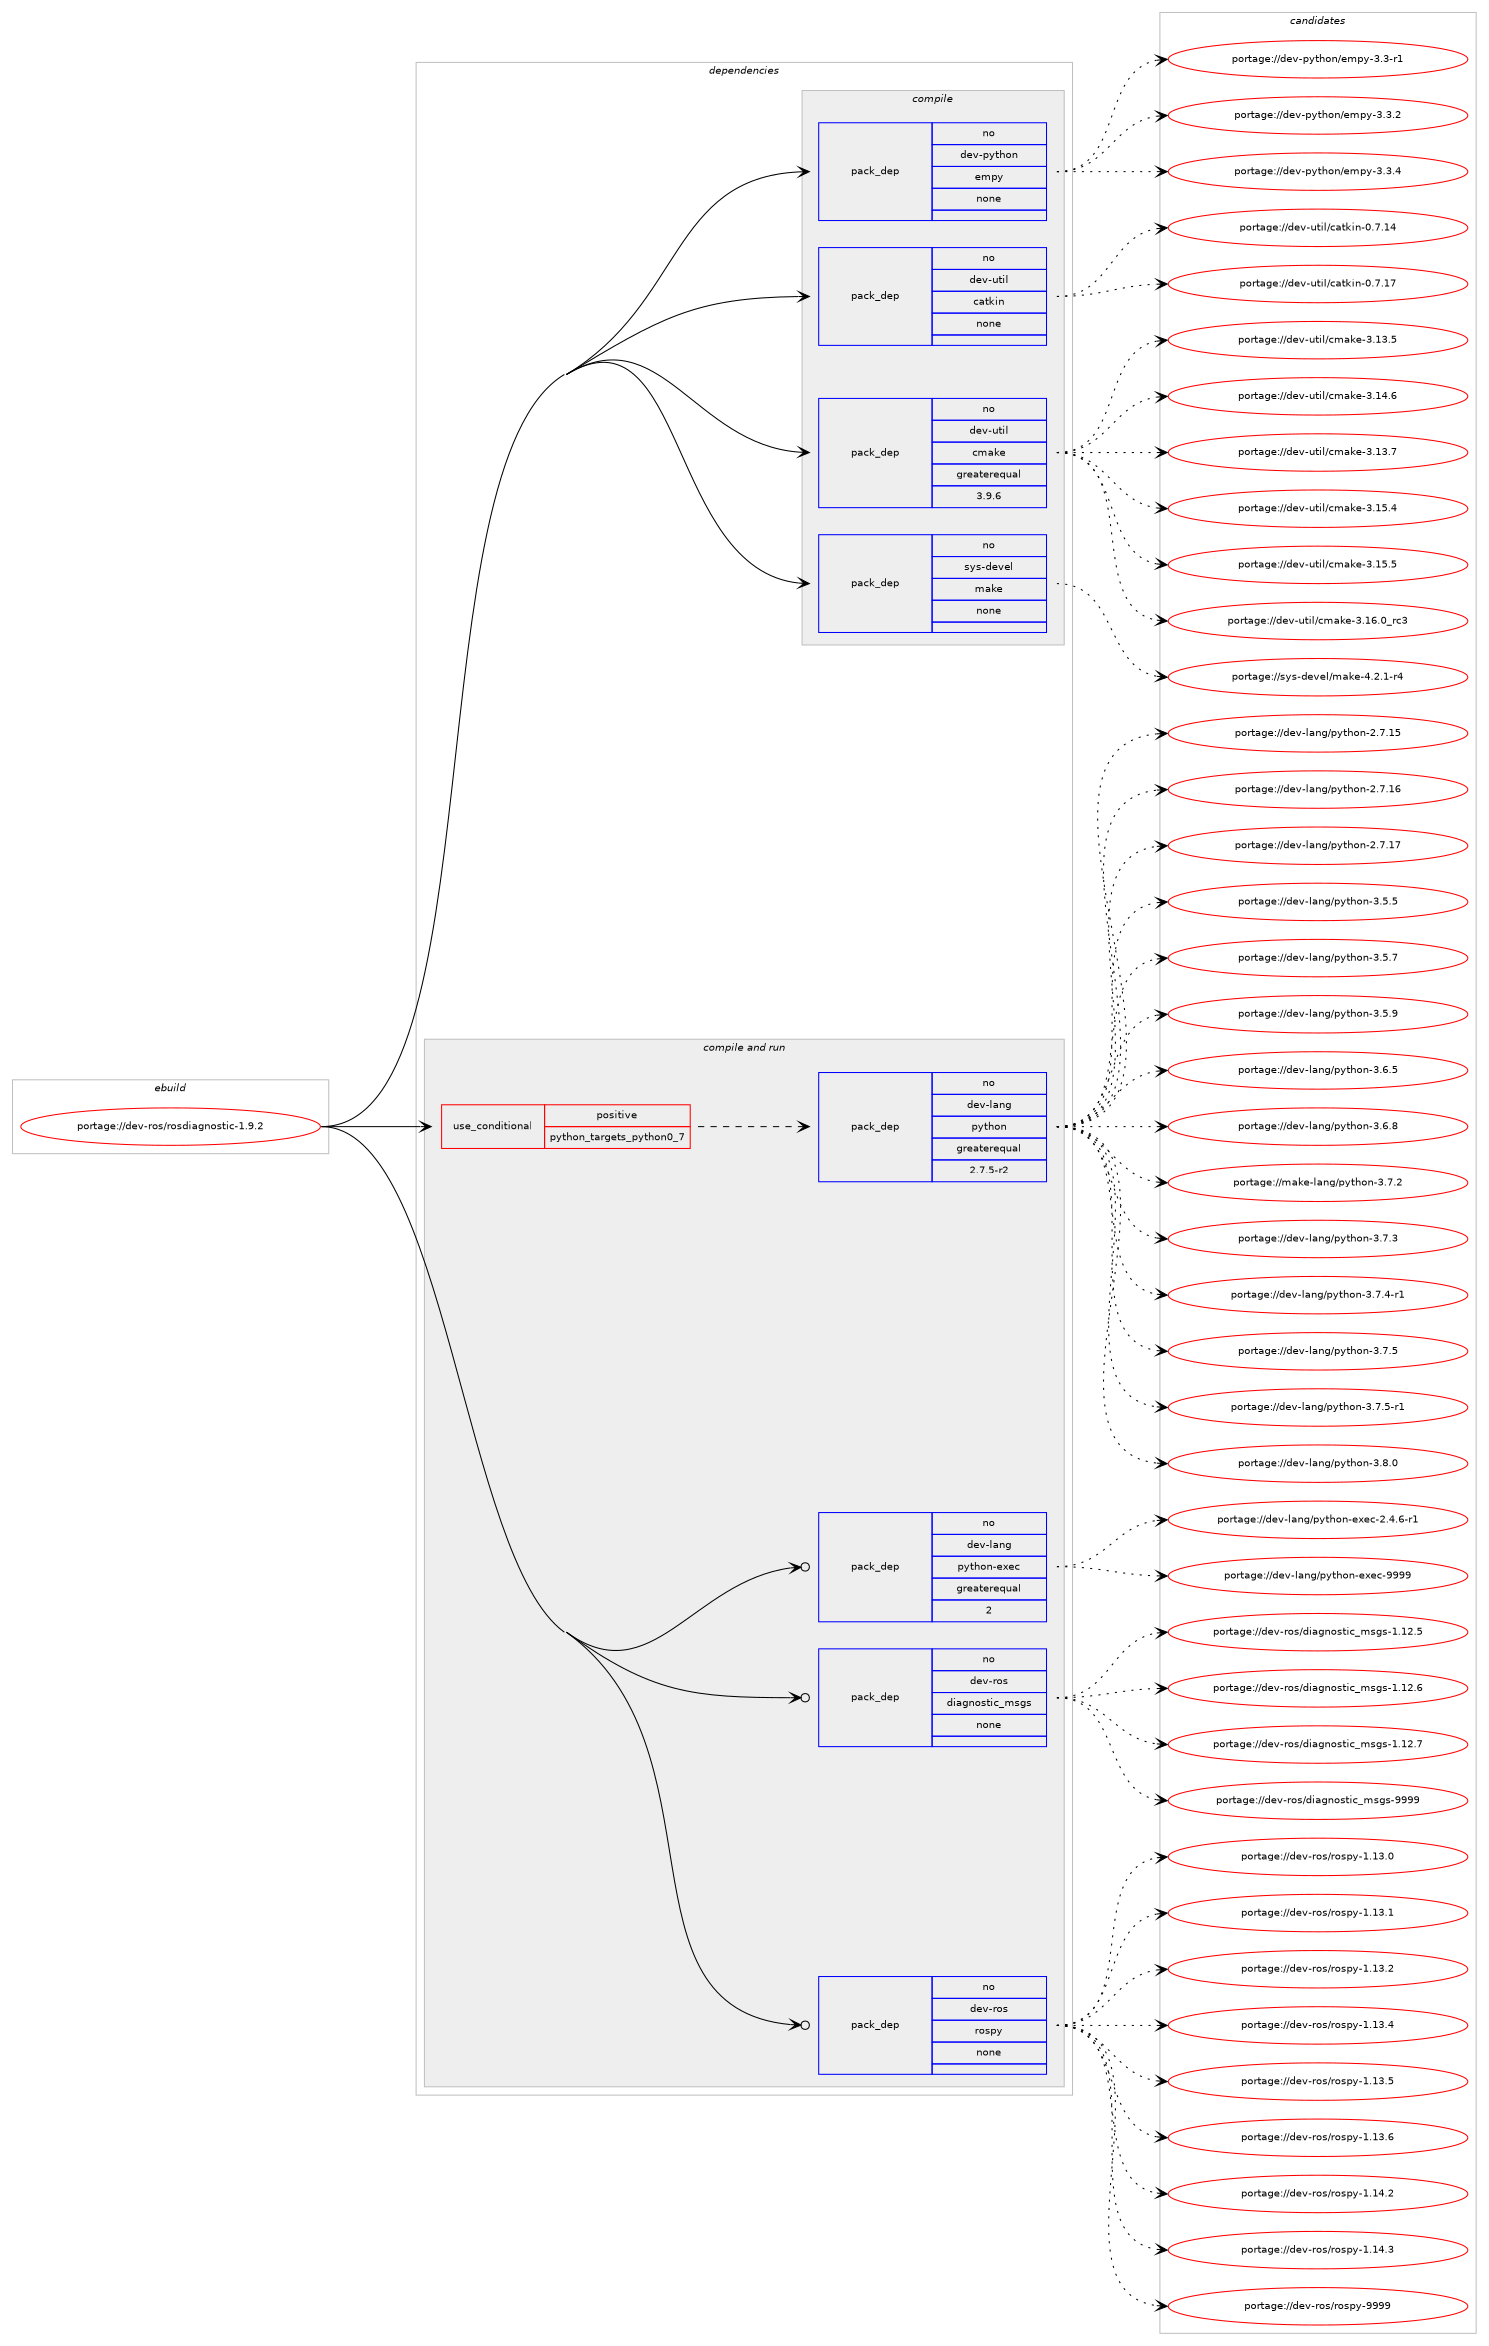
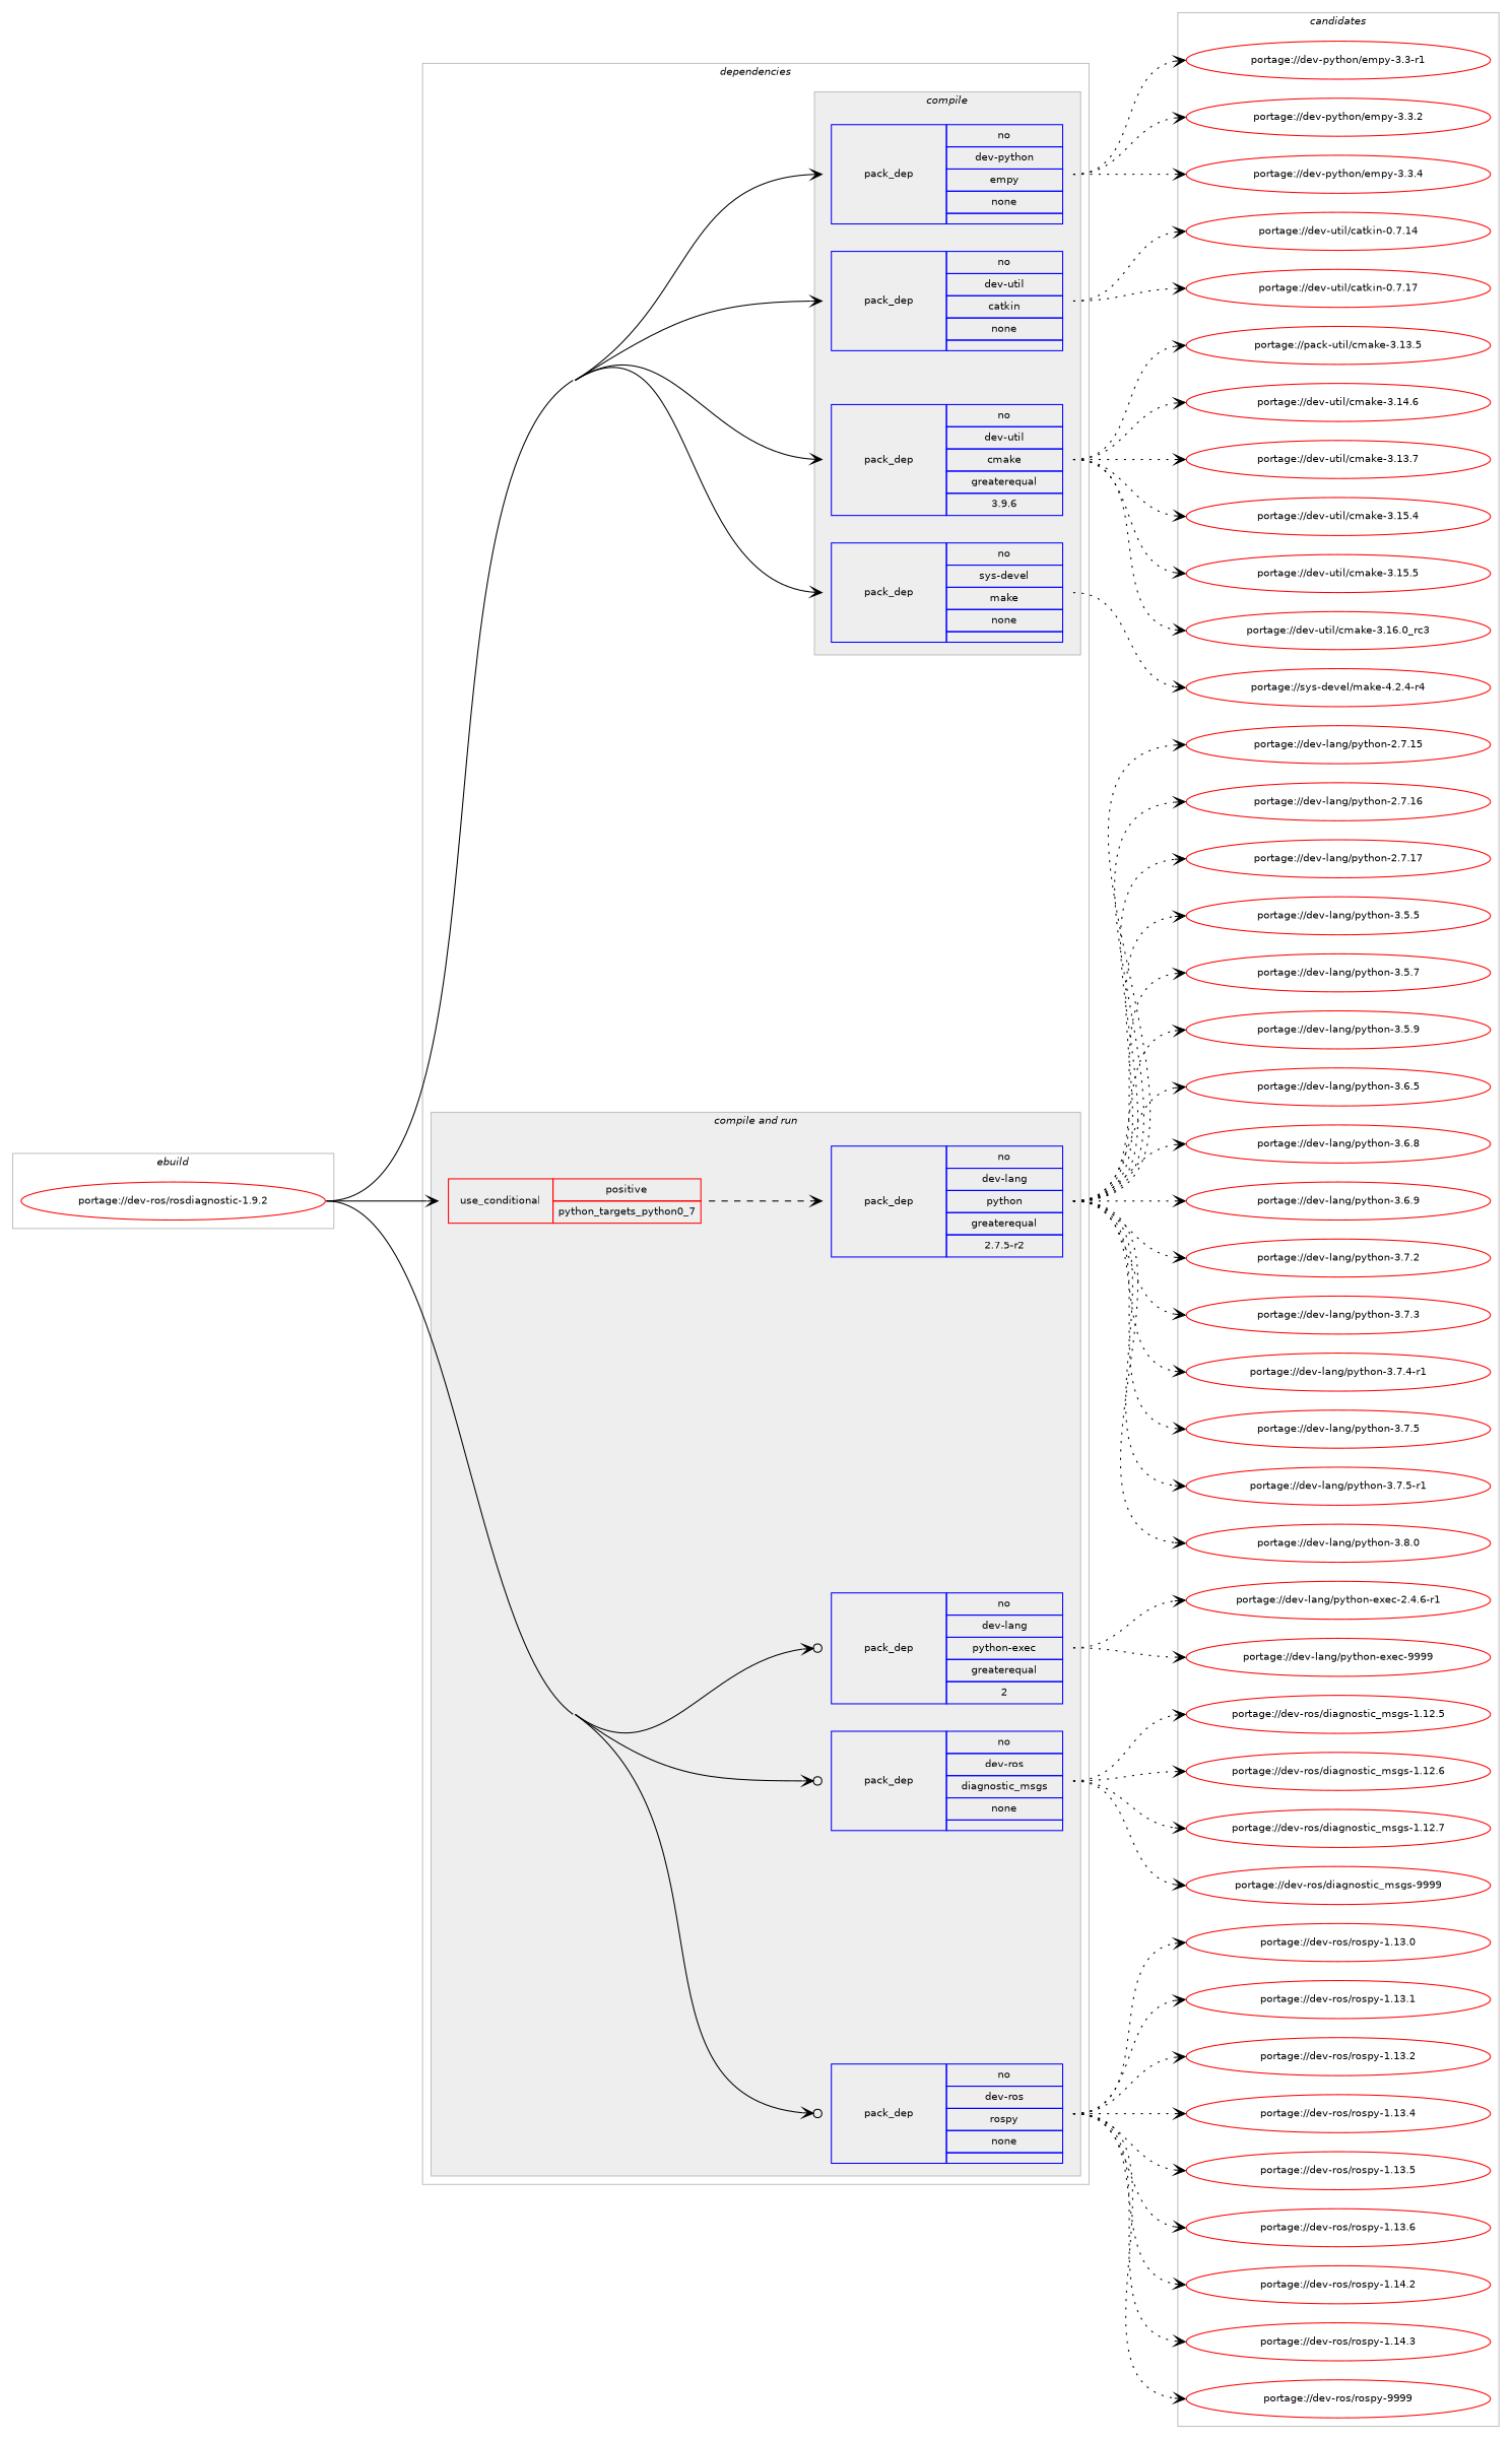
  digraph {
    compound=true
    concentrate=true
    fontname=Helvetica
    fontsize=10
    newrank=true
    rankdir=LR
    ranksep=1.5
    node [color=red fontname=Helvetica fontsize=10]
    edge [arrowhead=vee headport=w style=dotted tailport=e weight=100]
    n1 [label="portage://dev-ros/rosdiagnostic-1.9.2" width=4]
    n2 [color=blue label=<<TABLE BORDER="0" CELLBORDER="1" CELLSPACING="0" CELLPADDING="4" WIDTH="220"><TR><TD ROWSPAN="6" CELLPADDING="30">pack_dep</TD></TR><TR><TD WIDTH="110">no</TD></TR><TR><TD>dev-python</TD></TR><TR><TD>empy</TD></TR><TR><TD>none</TD></TR><TR><TD></TD></TR></TABLE>> shape=none]
    n3 [color=blue label=<<TABLE BORDER="0" CELLBORDER="1" CELLSPACING="0" CELLPADDING="4" WIDTH="220"><TR><TD ROWSPAN="6" CELLPADDING="30">pack_dep</TD></TR><TR><TD WIDTH="110">no</TD></TR><TR><TD>dev-util</TD></TR><TR><TD>catkin</TD></TR><TR><TD>none</TD></TR><TR><TD></TD></TR></TABLE>> shape=none]
    n4 [color=blue label=<<TABLE BORDER="0" CELLBORDER="1" CELLSPACING="0" CELLPADDING="4" WIDTH="220"><TR><TD ROWSPAN="6" CELLPADDING="30">pack_dep</TD></TR><TR><TD WIDTH="110">no</TD></TR><TR><TD>dev-util</TD></TR><TR><TD>cmake</TD></TR><TR><TD>greaterequal</TD></TR><TR><TD>3.9.6</TD></TR></TABLE>> shape=none]
    n5 [color=blue label=<<TABLE BORDER="0" CELLBORDER="1" CELLSPACING="0" CELLPADDING="4" WIDTH="220"><TR><TD ROWSPAN="6" CELLPADDING="30">pack_dep</TD></TR><TR><TD WIDTH="110">no</TD></TR><TR><TD>sys-devel</TD></TR><TR><TD>make</TD></TR><TR><TD>none</TD></TR><TR><TD></TD></TR></TABLE>> shape=none]
    n6 [color=blue label=<<TABLE BORDER="0" CELLBORDER="1" CELLSPACING="0" CELLPADDING="4" WIDTH="220"><TR><TD ROWSPAN="6" CELLPADDING="30">pack_dep</TD></TR><TR><TD WIDTH="110">no</TD></TR><TR><TD>dev-lang</TD></TR><TR><TD>python</TD></TR><TR><TD>greaterequal</TD></TR><TR><TD>2.7.5-r2</TD></TR></TABLE>> shape=none]
    n7 [label=<<TABLE BORDER="0" CELLBORDER="1" CELLSPACING="0" CELLPADDING="4"><TR><TD ROWSPAN="3" CELLPADDING="10">use_conditional</TD></TR><TR><TD>positive</TD></TR><TR><TD>python_targets_python0_7</TD></TR></TABLE>> shape=none]
    n8 [color=blue label=<<TABLE BORDER="0" CELLBORDER="1" CELLSPACING="0" CELLPADDING="4" WIDTH="220"><TR><TD ROWSPAN="6" CELLPADDING="30">pack_dep</TD></TR><TR><TD WIDTH="110">no</TD></TR><TR><TD>dev-lang</TD></TR><TR><TD>python-exec</TD></TR><TR><TD>greaterequal</TD></TR><TR><TD>2</TD></TR></TABLE>> shape=none]
    n9 [color=blue label=<<TABLE BORDER="0" CELLBORDER="1" CELLSPACING="0" CELLPADDING="4" WIDTH="220"><TR><TD ROWSPAN="6" CELLPADDING="30">pack_dep</TD></TR><TR><TD WIDTH="110">no</TD></TR><TR><TD>dev-ros</TD></TR><TR><TD>diagnostic_msgs</TD></TR><TR><TD>none</TD></TR><TR><TD></TD></TR></TABLE>> shape=none]
    n10 [color=blue label=<<TABLE BORDER="0" CELLBORDER="1" CELLSPACING="0" CELLPADDING="4" WIDTH="220"><TR><TD ROWSPAN="6" CELLPADDING="30">pack_dep</TD></TR><TR><TD WIDTH="110">no</TD></TR><TR><TD>dev-ros</TD></TR><TR><TD>rospy</TD></TR><TR><TD>none</TD></TR><TR><TD></TD></TR></TABLE>> shape=none]
    n11 [label="portage://dev-python/empy-3.3-r1" width=4]
    n12 [label="portage://dev-python/empy-3.3.2" width=4]
    n13 [label="portage://dev-python/empy-3.3.4" width=4]
    n14 [label="portage://dev-util/catkin-0.7.14" width=4]
    n15 [label="portage://dev-util/catkin-0.7.17" width=4]
-   n16 [label="portage://dev-util/cmake-3.13.5" width=4]
+   n16 [label="portage://pack-util/cmake-3.13.5" width=4]
    n17 [label="portage://dev-util/cmake-3.14.6" width=4]
    n18 [label="portage://dev-util/cmake-3.13.7" width=4]
    n19 [label="portage://dev-util/cmake-3.15.4" width=4]
    n20 [label="portage://dev-util/cmake-3.15.5" width=4]
    n21 [label="portage://dev-util/cmake-3.16.0_rc3" width=4]
-   n22 [label="portage://sys-devel/make-4.2.1-r4" width=4]
+   n22 [label="portage://sys-devel/make-4.2.4-r4" width=4]
    n23 [label="portage://dev-lang/python-2.7.15" width=4]
    n24 [label="portage://dev-lang/python-2.7.16" width=4]
    n25 [label="portage://dev-lang/python-2.7.17" width=4]
    n26 [label="portage://dev-lang/python-3.5.5" width=4]
    n27 [label="portage://dev-lang/python-3.5.7" width=4]
    n28 [label="portage://dev-lang/python-3.5.9" width=4]
    n29 [label="portage://dev-lang/python-3.6.5" width=4]
    n30 [label="portage://dev-lang/python-3.6.8" width=4]
-   n32 [label="portage://make-lang/python-3.7.2" width=4]
+   n31 [label="portage://dev-lang/python-3.6.9" width=4]
+   n32 [label="portage://dev-lang/python-3.7.2" width=4]
    n33 [label="portage://dev-lang/python-3.7.3" width=4]
    n34 [label="portage://dev-lang/python-3.7.4-r1" width=4]
    n35 [label="portage://dev-lang/python-3.7.5" width=4]
    n36 [label="portage://dev-lang/python-3.7.5-r1" width=4]
    n37 [label="portage://dev-lang/python-3.8.0" width=4]
    n38 [label="portage://dev-lang/python-exec-2.4.6-r1" width=4]
    n39 [label="portage://dev-lang/python-exec-9999" width=4]
    n40 [label="portage://dev-ros/diagnostic_msgs-1.12.5" width=4]
    n41 [label="portage://dev-ros/diagnostic_msgs-1.12.6" width=4]
    n42 [label="portage://dev-ros/diagnostic_msgs-1.12.7" width=4]
    n43 [label="portage://dev-ros/diagnostic_msgs-9999" width=4]
    n44 [label="portage://dev-ros/rospy-1.13.0" width=4]
    n45 [label="portage://dev-ros/rospy-1.13.1" width=4]
    n46 [label="portage://dev-ros/rospy-1.13.2" width=4]
    n47 [label="portage://dev-ros/rospy-1.13.4" width=4]
    n48 [label="portage://dev-ros/rospy-1.13.5" width=4]
    n49 [label="portage://dev-ros/rospy-1.13.6" width=4]
    n50 [label="portage://dev-ros/rospy-1.14.2" width=4]
    n51 [label="portage://dev-ros/rospy-1.14.3" width=4]
    n52 [label="portage://dev-ros/rospy-9999" width=4]
    subgraph cluster_1 {
      color=gray
      label=<<i>ebuild</i>>
      rank=same
      n1
    }
    subgraph cluster_2 {
      color=gray
      label=<<i>dependencies</i>>
      subgraph cluster_3 {
        color=gray
        fillcolor="#eeeeee"
        label=<<i>compile</i>>
        style=filled
        subgraph sub_4 {
          color=gray
          fillcolor="#eeeeee"
          label=<<i>compile</i>>
          style=filled
          n2
        }
        subgraph sub_5 {
          color=gray
          fillcolor="#eeeeee"
          label=<<i>compile</i>>
          style=filled
          n3
        }
        subgraph sub_6 {
          color=gray
          fillcolor="#eeeeee"
          label=<<i>compile</i>>
          style=filled
          n4
        }
        subgraph sub_7 {
          color=gray
          fillcolor="#eeeeee"
          label=<<i>compile</i>>
          style=filled
          n5
        }
      }
      subgraph cluster_8 {
        color=gray
        fillcolor="#eeeeee"
        label=<<i>compile and run</i>>
        style=filled
        subgraph sub_9 {
          color=gray
          fillcolor="#eeeeee"
          label=<<i>compile and run</i>>
          style=filled
          n7
          subgraph sub_10 {
            color=gray
            fillcolor="#eeeeee"
            label=<<i>compile and run</i>>
            style=filled
            n6
          }
        }
        subgraph sub_11 {
          color=gray
          fillcolor="#eeeeee"
          label=<<i>compile and run</i>>
          style=filled
          n8
        }
        subgraph sub_12 {
          color=gray
          fillcolor="#eeeeee"
          label=<<i>compile and run</i>>
          style=filled
          n9
        }
        subgraph sub_13 {
          color=gray
          fillcolor="#eeeeee"
          label=<<i>compile and run</i>>
          style=filled
          n10
        }
      }
      subgraph cluster_14 {
        color=gray
        fillcolor="#eeeeee"
        label=<<i>run</i>>
        style=filled
      }
    }
    subgraph cluster_15 {
      color=gray
      label=<<i>candidates</i>>
      rank=same
      subgraph sub_16 {
        color=black
        label=<<i>candidates</i>>
        nodesep=1
        rank=same
        n11
        n12
        n13
      }
      subgraph sub_17 {
        color=black
        label=<<i>candidates</i>>
        nodesep=1
        rank=same
        n14
        n15
      }
      subgraph sub_18 {
        color=black
        label=<<i>candidates</i>>
        nodesep=1
        rank=same
        n16
        n17
        n18
        n19
        n20
        n21
      }
      subgraph sub_19 {
        color=black
        label=<<i>candidates</i>>
        nodesep=1
        rank=same
        n22
      }
      subgraph sub_20 {
        color=black
        label=<<i>candidates</i>>
        nodesep=1
        rank=same
        n23
        n24
        n25
        n26
        n27
        n28
        n29
        n30
+       n31
        n32
        n33
        n34
        n35
        n36
        n37
      }
      subgraph sub_21 {
        color=black
        label=<<i>candidates</i>>
        nodesep=1
        rank=same
        n38
        n39
      }
      subgraph sub_22 {
        color=black
        label=<<i>candidates</i>>
        nodesep=1
        rank=same
        n40
        n41
        n42
        n43
      }
      subgraph sub_23 {
        color=black
        label=<<i>candidates</i>>
        nodesep=1
        rank=same
        n44
        n45
        n46
        n47
        n48
        n49
        n50
        n51
        n52
      }
    }
    n1 -> n2 [style=solid weight=20]
    n1 -> n3 [style=solid weight=20]
    n1 -> n4 [style=solid weight=20]
    n1 -> n5 [style=solid weight=20]
    n1 -> n7 [style=solid weight=20]
    n1 -> n8 [arrowhead=odotvee style=solid weight=20]
    n1 -> n9 [arrowhead=odotvee style=solid weight=20]
    n1 -> n10 [arrowhead=odotvee style=solid weight=20]
    n2 -> n11
    n2 -> n12
    n2 -> n13
    n3 -> n14
    n3 -> n15
    n4 -> n16
    n4 -> n17
    n4 -> n18
    n4 -> n19
    n4 -> n20
    n4 -> n21
    n5 -> n22
    n6 -> n23
    n6 -> n24
    n6 -> n25
    n6 -> n26
    n6 -> n27
    n6 -> n28
    n6 -> n29
    n6 -> n30
+   n6 -> n31
    n6 -> n32
    n6 -> n33
    n6 -> n34
    n6 -> n35
    n6 -> n36
    n6 -> n37
    n7 -> n6 [style=dashed weight=20]
    n8 -> n38
    n8 -> n39
    n9 -> n40
    n9 -> n41
    n9 -> n42
    n9 -> n43
    n10 -> n44
    n10 -> n45
    n10 -> n46
    n10 -> n47
    n10 -> n48
    n10 -> n49
    n10 -> n50
    n10 -> n51
    n10 -> n52
  }
